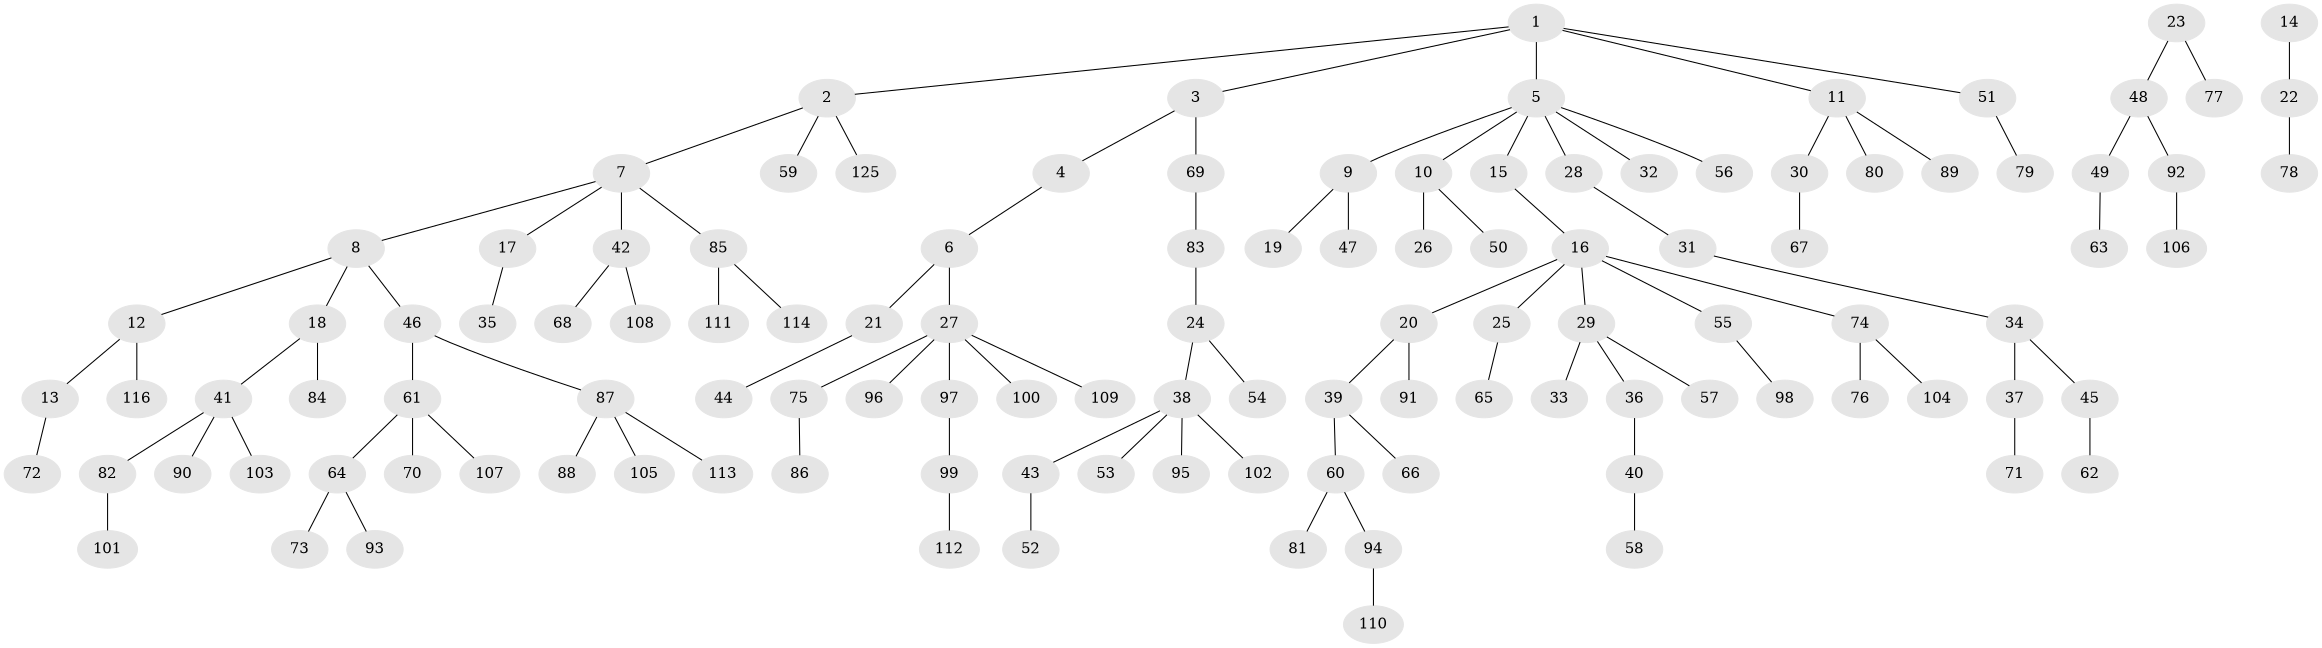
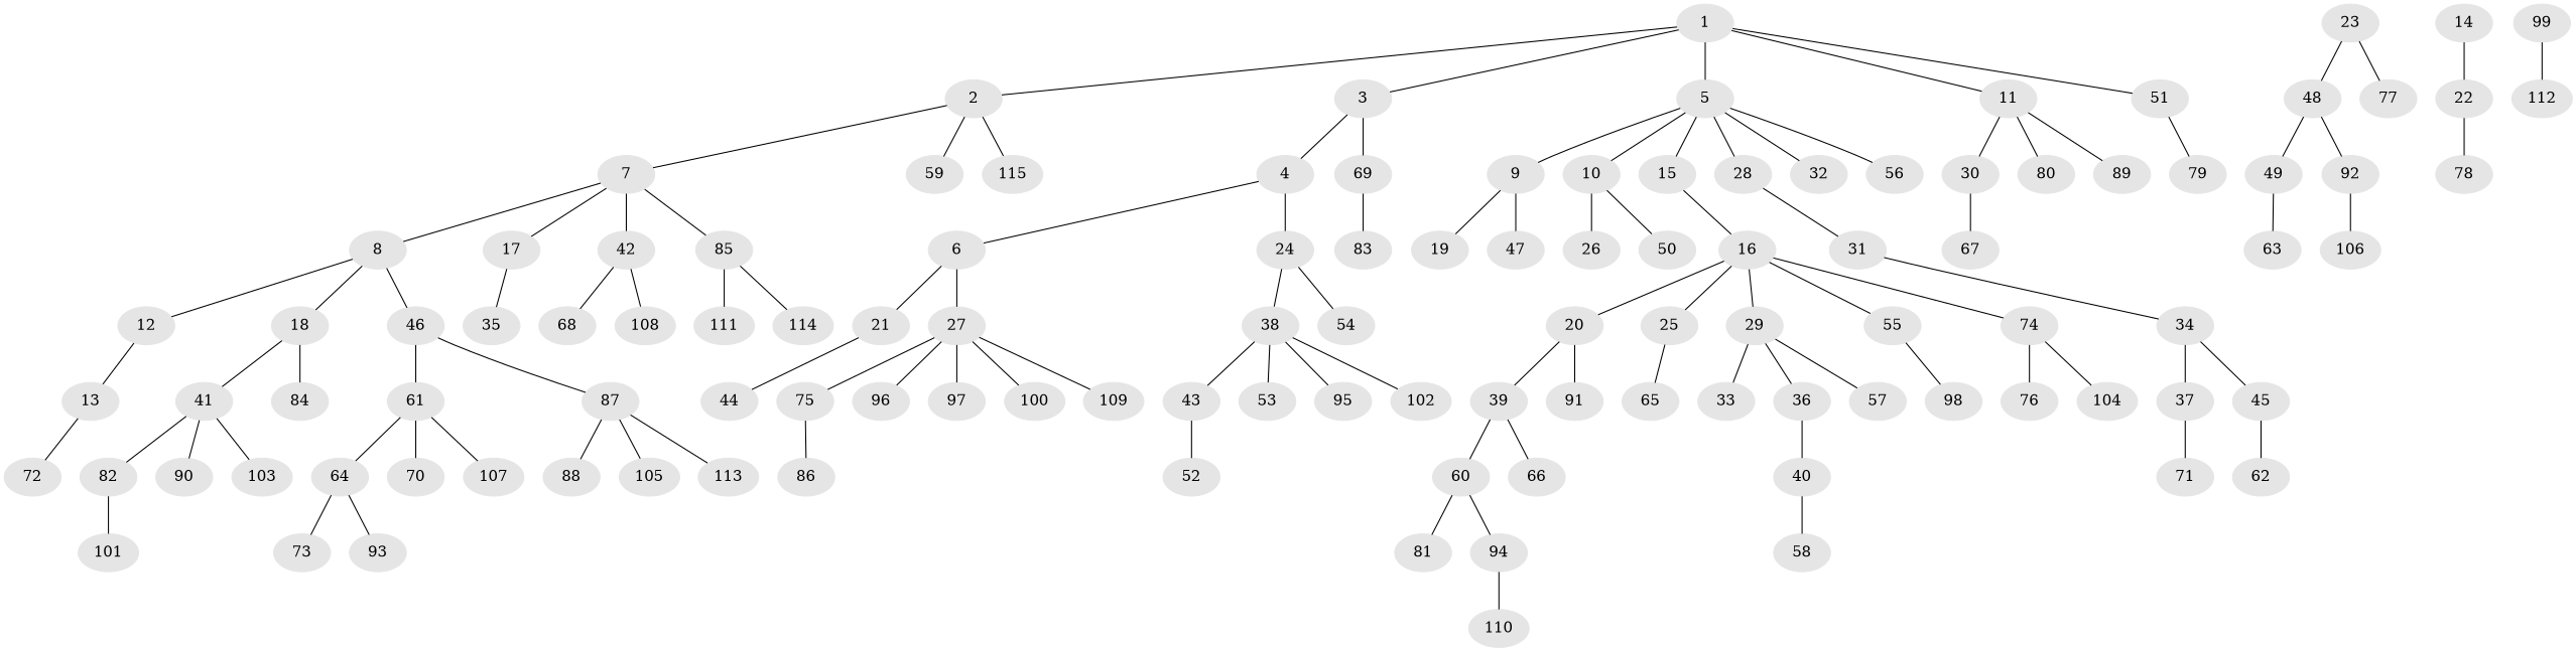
  graph {
    node [color=gray90 style=filled]
    1
    2
    3
    5
    11
    51
    7
    59
-   115 [label=125]
+   115
    4
    69
    9
    10
    15
    28
    32
    56
    30
    80
    89
    79
    8
    17
    42
    85
    23
    48
    77
    6
    24
    83
    21
    27
    38
    54
    19
    47
    26
    50
    14
    22
    16
    31
    44
    75
    96
    97
    100
    109
    12
    18
    46
    35
    68
    108
    111
    114
    13
-   116
    41
    84
    61
    87
    67
    72
    78
    20
    25
    29
    55
    74
    39
    91
    65
    33
    36
    57
    98
    76
    104
    82
    90
    103
    60
    66
    49
    92
    43
    53
    95
    102
    86
    99
    34
    40
    37
    45
    71
    62
    58
    52
    81
    94
    101
    64
    70
    107
    88
    105
    113
    63
    106
    110
    73
    93
    112
    1 -- 2
    1 -- 3
    1 -- 5
    1 -- 11
    1 -- 51
    2 -- 7
    2 -- 59
    2 -- 115
    3 -- 4
    3 -- 69
    5 -- 9
    5 -- 10
    5 -- 15
    5 -- 28
    5 -- 32
    5 -- 56
    11 -- 30
    11 -- 80
    11 -- 89
    51 -- 79
    7 -- 8
    7 -- 17
    7 -- 42
    7 -- 85
    4 -- 6
-   83 -- 24
+   4 -- 24
    69 -- 83
    9 -- 19
    9 -- 47
    10 -- 26
    10 -- 50
    15 -- 16
    28 -- 31
    30 -- 67
    8 -- 12
    8 -- 18
    8 -- 46
    17 -- 35
    42 -- 68
    42 -- 108
    85 -- 111
    85 -- 114
    23 -- 48
    23 -- 77
    48 -- 49
    48 -- 92
    6 -- 21
    6 -- 27
    24 -- 38
    24 -- 54
    21 -- 44
    27 -- 75
    27 -- 96
    27 -- 97
    27 -- 100
    27 -- 109
    38 -- 43
    38 -- 53
    38 -- 95
    38 -- 102
    14 -- 22
    22 -- 78
    16 -- 20
    16 -- 25
    16 -- 29
    16 -- 55
    16 -- 74
    31 -- 34
    75 -- 86
-   97 -- 99
    12 -- 13
-   12 -- 116
    18 -- 41
    18 -- 84
    46 -- 61
    46 -- 87
    13 -- 72
    41 -- 82
    41 -- 90
    41 -- 103
    61 -- 64
    61 -- 70
    61 -- 107
    87 -- 88
    87 -- 105
    87 -- 113
    20 -- 39
    20 -- 91
    25 -- 65
    29 -- 33
    29 -- 36
    29 -- 57
    55 -- 98
    74 -- 76
    74 -- 104
    39 -- 60
    39 -- 66
    36 -- 40
    82 -- 101
    60 -- 81
    60 -- 94
    49 -- 63
    92 -- 106
    43 -- 52
    99 -- 112
    34 -- 37
    34 -- 45
    40 -- 58
    37 -- 71
    45 -- 62
    94 -- 110
    64 -- 73
    64 -- 93
  }
